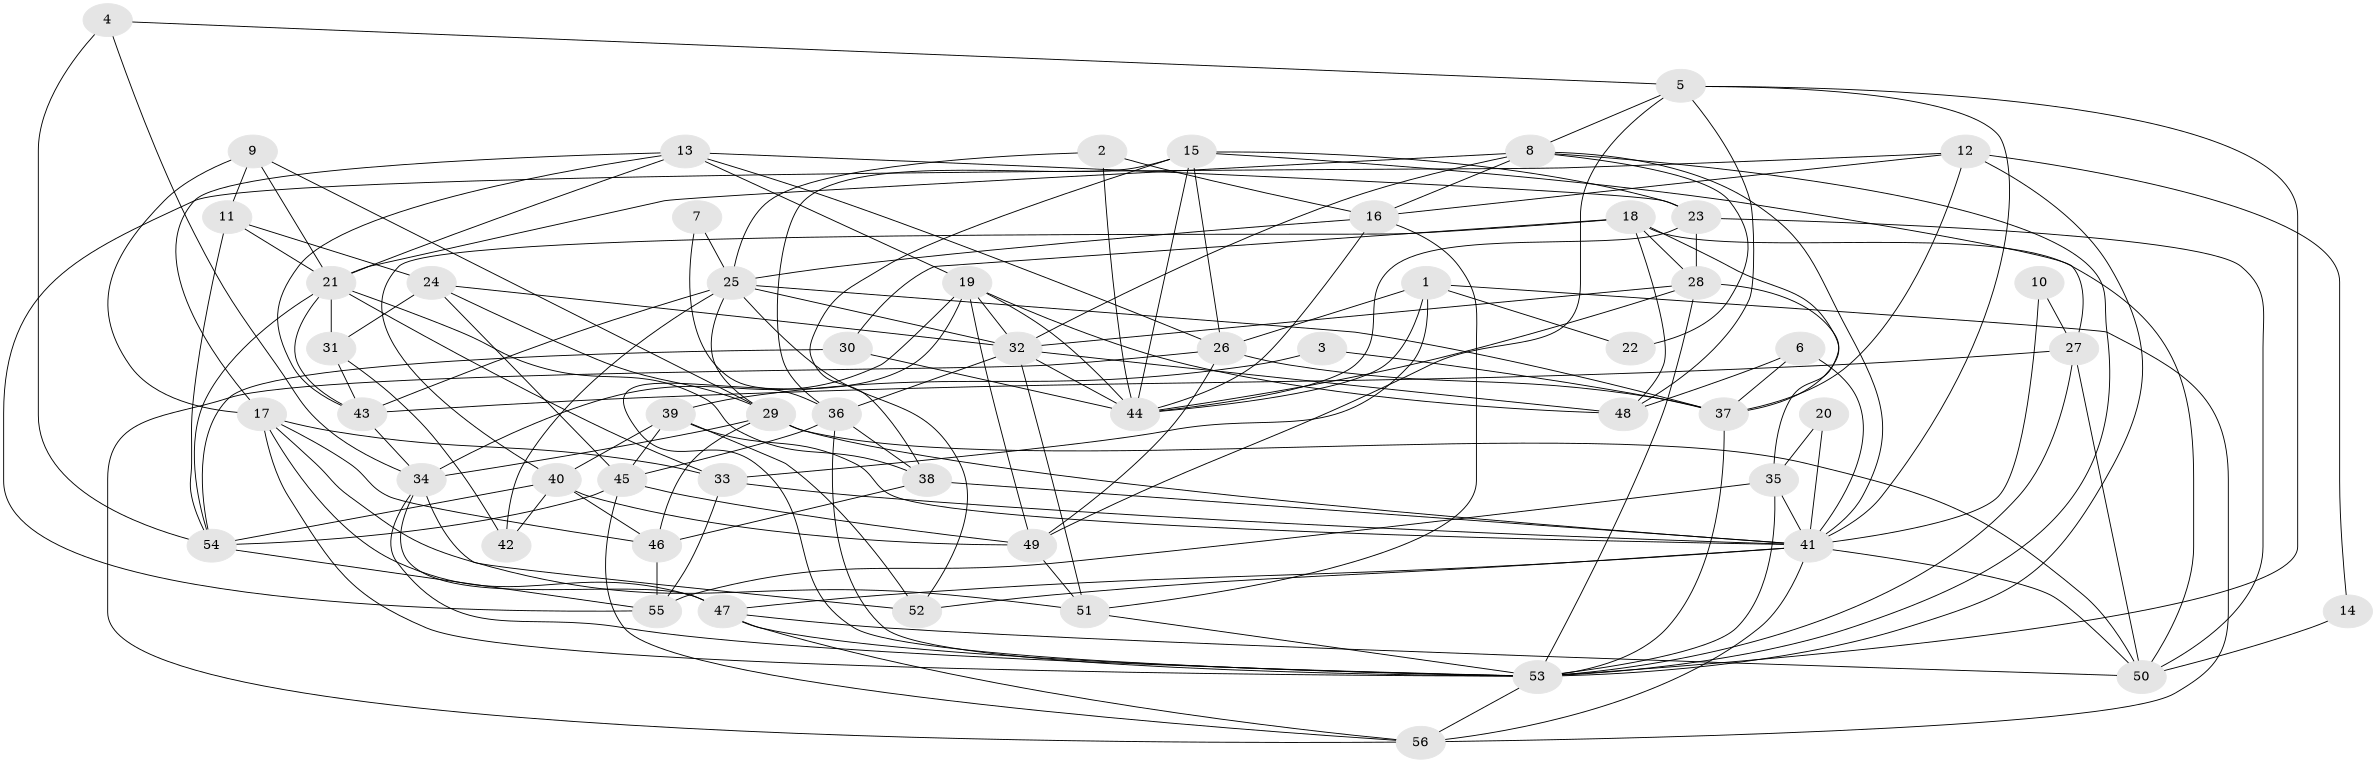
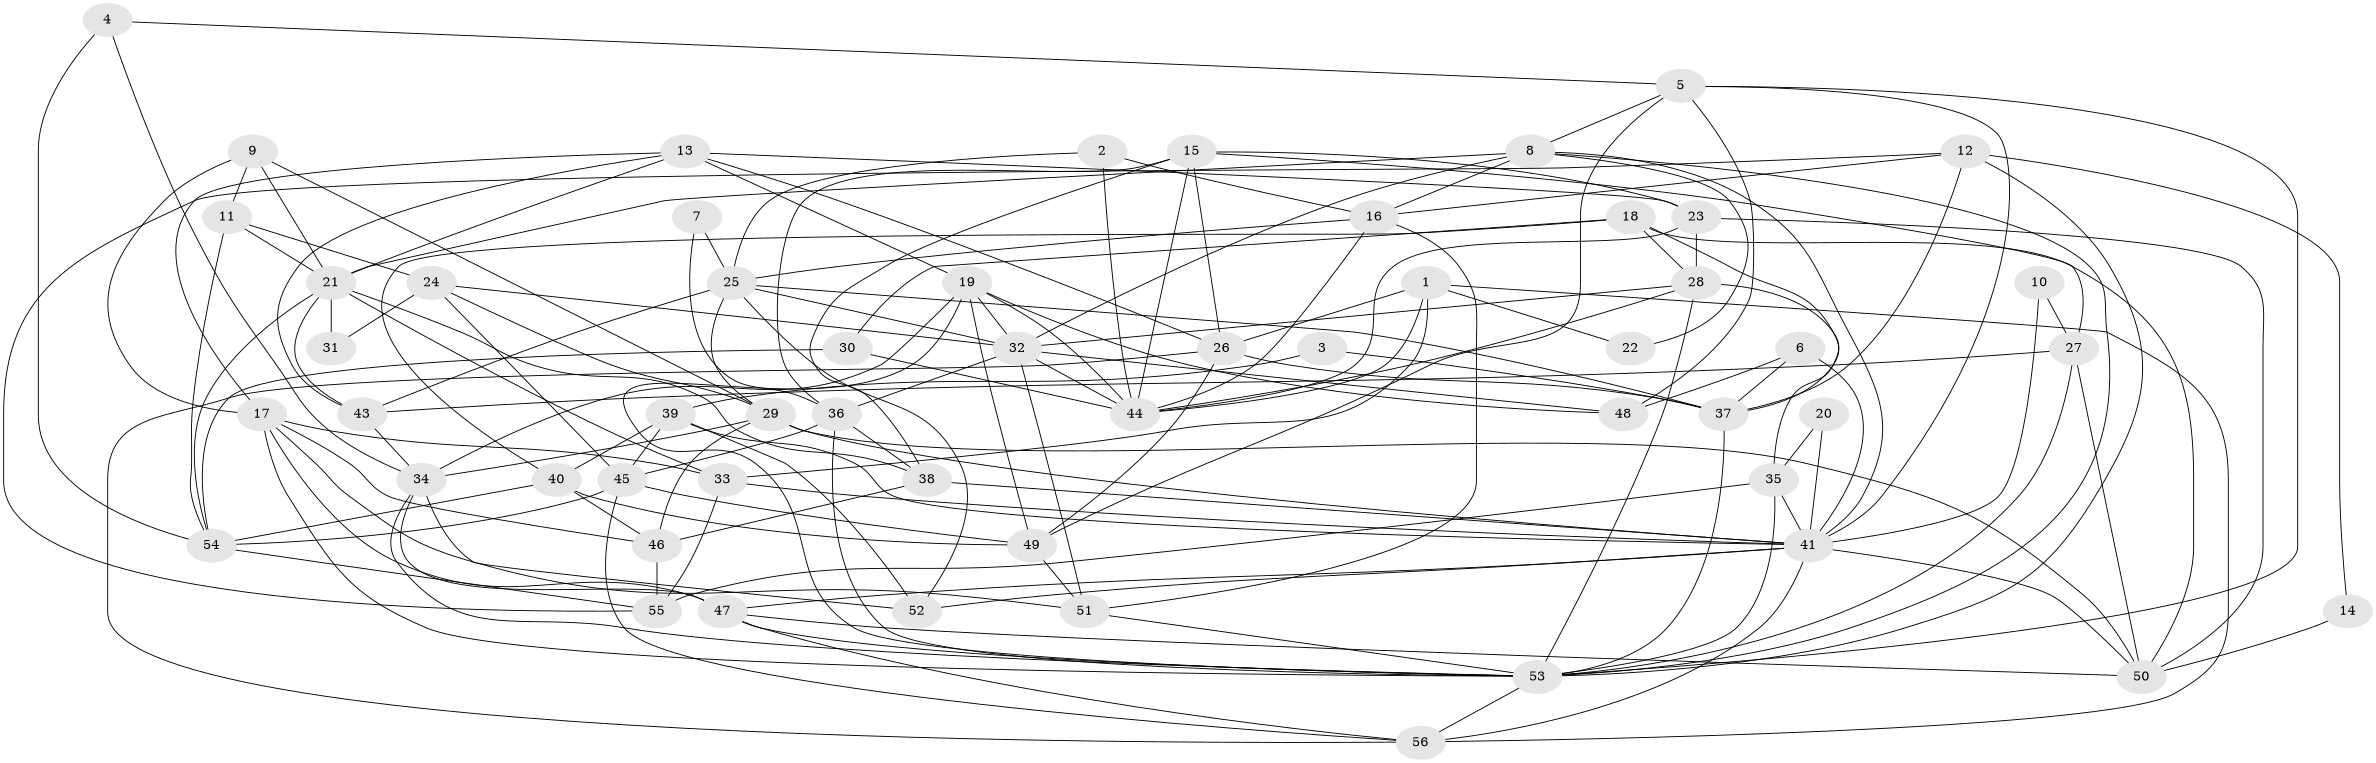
  graph {
    node [color=gray90 style=filled]
    edge [weight=1.0]
    1
    22
    26
    33
    44
    56
    37
    49
    41
    55
    2
    16
    25
    51
    32
    29
    43
-   42
    52
    3
    39
    53
    40
    45
    4
    5
    34
    54
    8
    48
    47
    21
    50
    6
    7
    36
    38
    31
    9
    11
    17
    24
    46
    10
    27
    12
    14
    13
    19
    23
    28
    15
    18
    30
    35
    20
    1 -- 22
    1 -- 26
    1 -- 33
    1 -- 44
    1 -- 56
    26 -- 56
    26 -- 37
    26 -- 49
    33 -- 41
    33 -- 55
    37 -- 53
    49 -- 51
    41 -- 56
    41 -- 52
    41 -- 47
    41 -- 50
    2 -- 44
    2 -- 16
    2 -- 25
    16 -- 44
    16 -- 25
    16 -- 51
    25 -- 37
    25 -- 32
    25 -- 29
    25 -- 43
-   25 -- 42 [weight=2.0]
    25 -- 52
    51 -- 53
    32 -- 44
    32 -- 51
    32 -- 48
    32 -- 36
    29 -- 41
    29 -- 34
    29 -- 50
    29 -- 46
    43 -- 34
    3 -- 37
    3 -- 39
    39 -- 41 [weight=2.0]
    39 -- 52
    39 -- 40
    39 -- 45
    53 -- 56
    40 -- 49
-   40 -- 42
    40 -- 54
    40 -- 46
    45 -- 56
    45 -- 49
    45 -- 54
    4 -- 5
    4 -- 34
    4 -- 54
    5 -- 49
    5 -- 41
    5 -- 53
    5 -- 8
    5 -- 48
    34 -- 52
    34 -- 53
    34 -- 47
    54 -- 55
    8 -- 22
    8 -- 41
    8 -- 16
    8 -- 32
    8 -- 53
    8 -- 21
    47 -- 56
    47 -- 53
    47 -- 50
    21 -- 33
    21 -- 43
    21 -- 54
    21 -- 38
    21 -- 31
    6 -- 37
    6 -- 41
    6 -- 48
    7 -- 25
    7 -- 36
    36 -- 53
    36 -- 45
    36 -- 38
    38 -- 41
    38 -- 46
-   31 -- 43
-   31 -- 42
    9 -- 29
    9 -- 21
    9 -- 11
    9 -- 17
    11 -- 54
    11 -- 21
    11 -- 24
    17 -- 33
    17 -- 51
    17 -- 53
    17 -- 47
    17 -- 46
    24 -- 32
    24 -- 29
    24 -- 45
    24 -- 31
    46 -- 55
    10 -- 41
    10 -- 27
    27 -- 43
    27 -- 53
    27 -- 50
    12 -- 37
    12 -- 55
    12 -- 16
    12 -- 53
    12 -- 14
    14 -- 50
    13 -- 26
    13 -- 43
    13 -- 21
    13 -- 17
    13 -- 19
    13 -- 23
    19 -- 44
    19 -- 49
    19 -- 32
    19 -- 53
    19 -- 34
    19 -- 48
    23 -- 44
    23 -- 50
    23 -- 28
    28 -- 44
    28 -- 32
    28 -- 53
    28 -- 35
    15 -- 26
    15 -- 44
    15 -- 36
    15 -- 38
    15 -- 27
    15 -- 23
    18 -- 37
    18 -- 40
-   18 -- 48
    18 -- 50
    18 -- 28
    18 -- 30
    30 -- 44
    30 -- 54
    35 -- 41
    35 -- 55
    35 -- 53
    20 -- 41
    20 -- 35
  }
